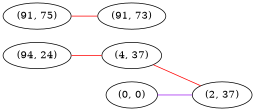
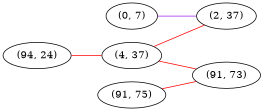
  graph {
    rankdir=LR
    edge [color=red weight=1]
    n1 [label="(94, 24)"]
    "(4, 37)"
-   "(0, 0)"
+   "(0, 0)" [label="(0, 7)"]
    "(2, 37)"
    "(91, 73)"
    "(91, 75)"
    n1 -- "(4, 37)"
    "(4, 37)" -- "(2, 37)"
+   "(4, 37)" -- "(91, 73)"
    "(0, 0)" -- "(2, 37)" [color=purple weight=4]
    "(91, 75)" -- "(91, 73)"
  }
